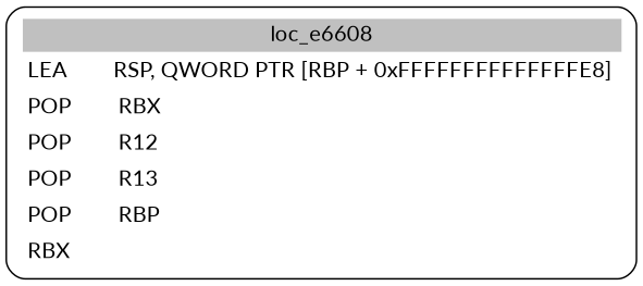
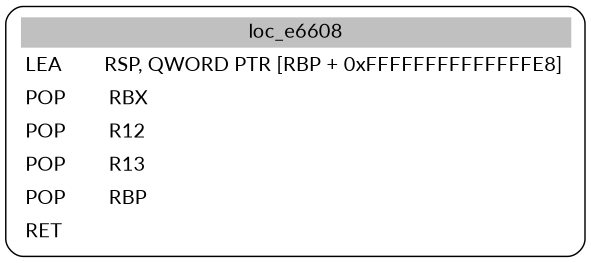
  digraph {
    fontname=Lato
-   n1 [fontname=Lato label=<<table border="0" cellborder="0" cellpadding="3"><tr><td align="center" colspan="2" bgcolor="grey">loc_e6608</td></tr><tr><td align="left">LEA        RSP, QWORD PTR [RBP + 0xFFFFFFFFFFFFFFE8]</td></tr><tr><td align="left">POP        RBX</td></tr><tr><td align="left">POP        R12</td></tr><tr><td align="left">POP        R13</td></tr><tr><td align="left">POP        RBP</td></tr><tr><td align="left">RBX        </td></tr></table>> shape=Mrecord]
+   n1 [fontname=Lato label=<<table border="0" cellborder="0" cellpadding="3"><tr><td align="center" colspan="2" bgcolor="grey">loc_e6608</td></tr><tr><td align="left">LEA        RSP, QWORD PTR [RBP + 0xFFFFFFFFFFFFFFE8]</td></tr><tr><td align="left">POP        RBX</td></tr><tr><td align="left">POP        R12</td></tr><tr><td align="left">POP        R13</td></tr><tr><td align="left">POP        RBP</td></tr><tr><td align="left">RET        </td></tr></table>> shape=Mrecord]
  }
